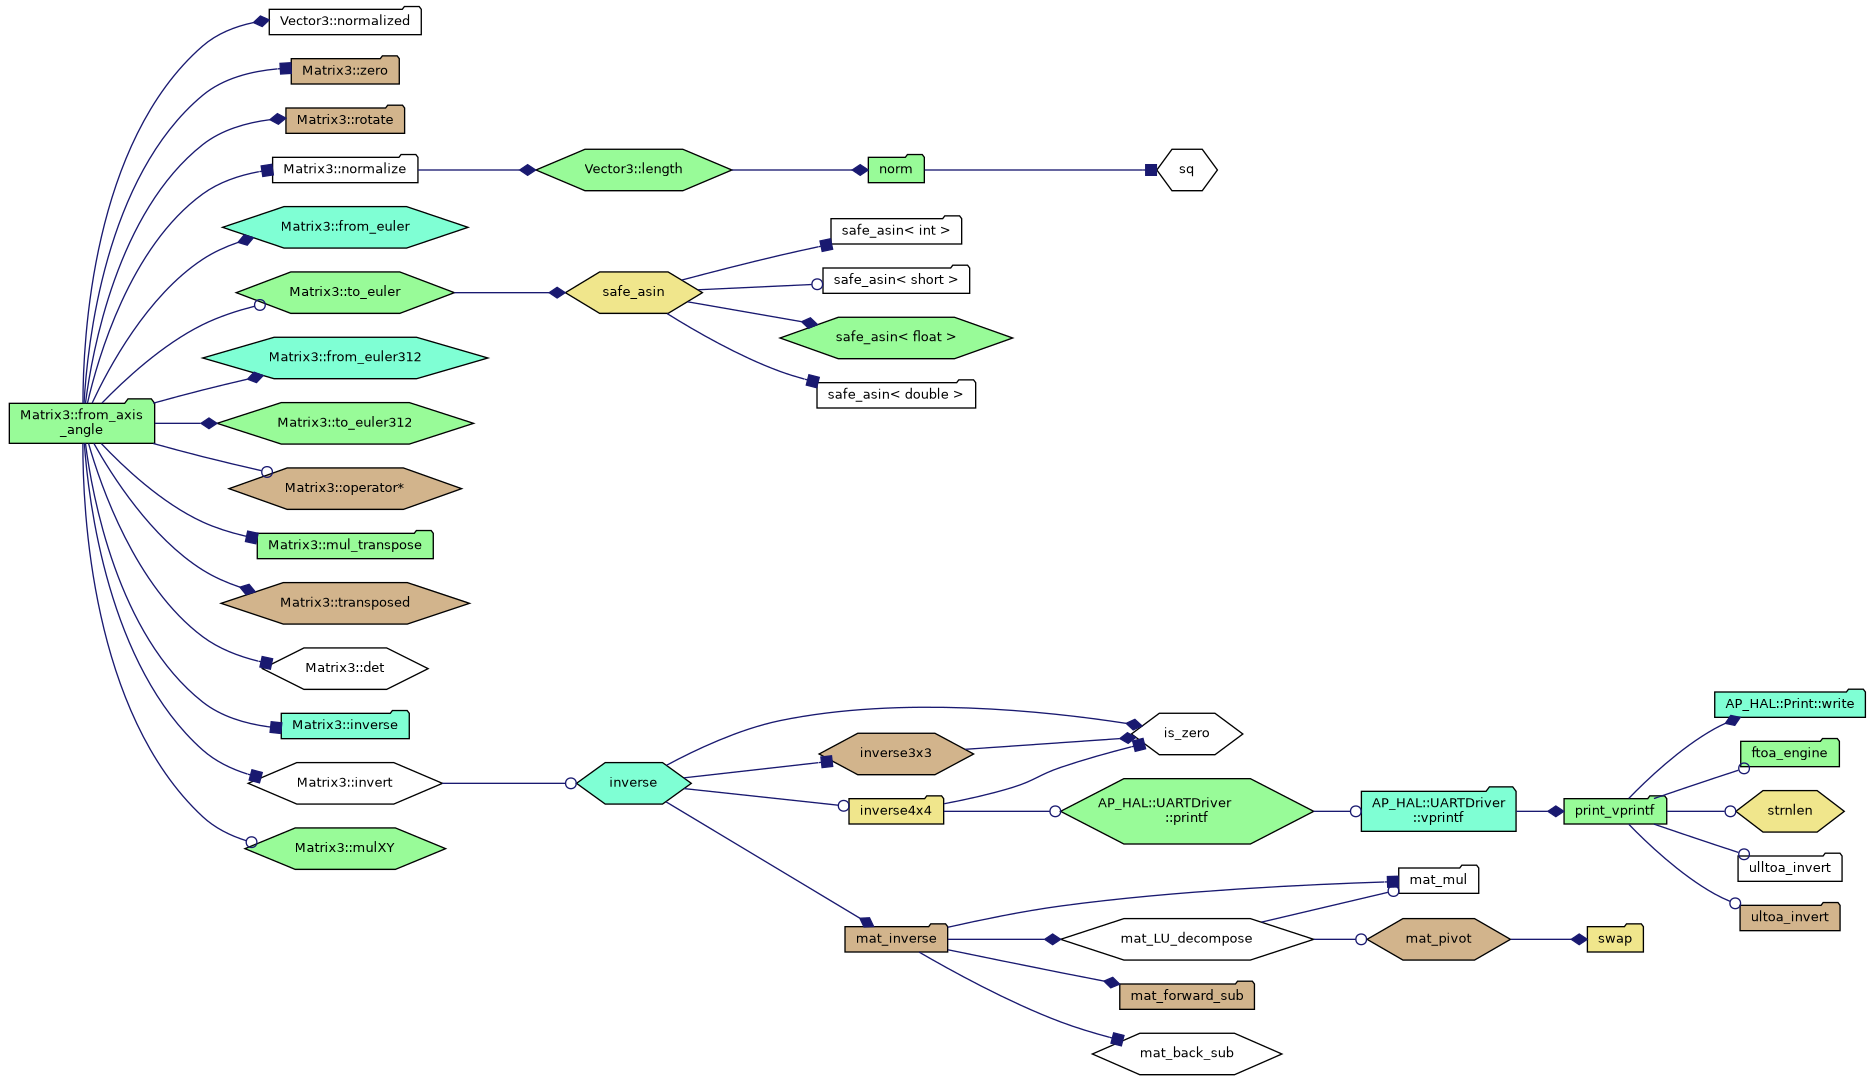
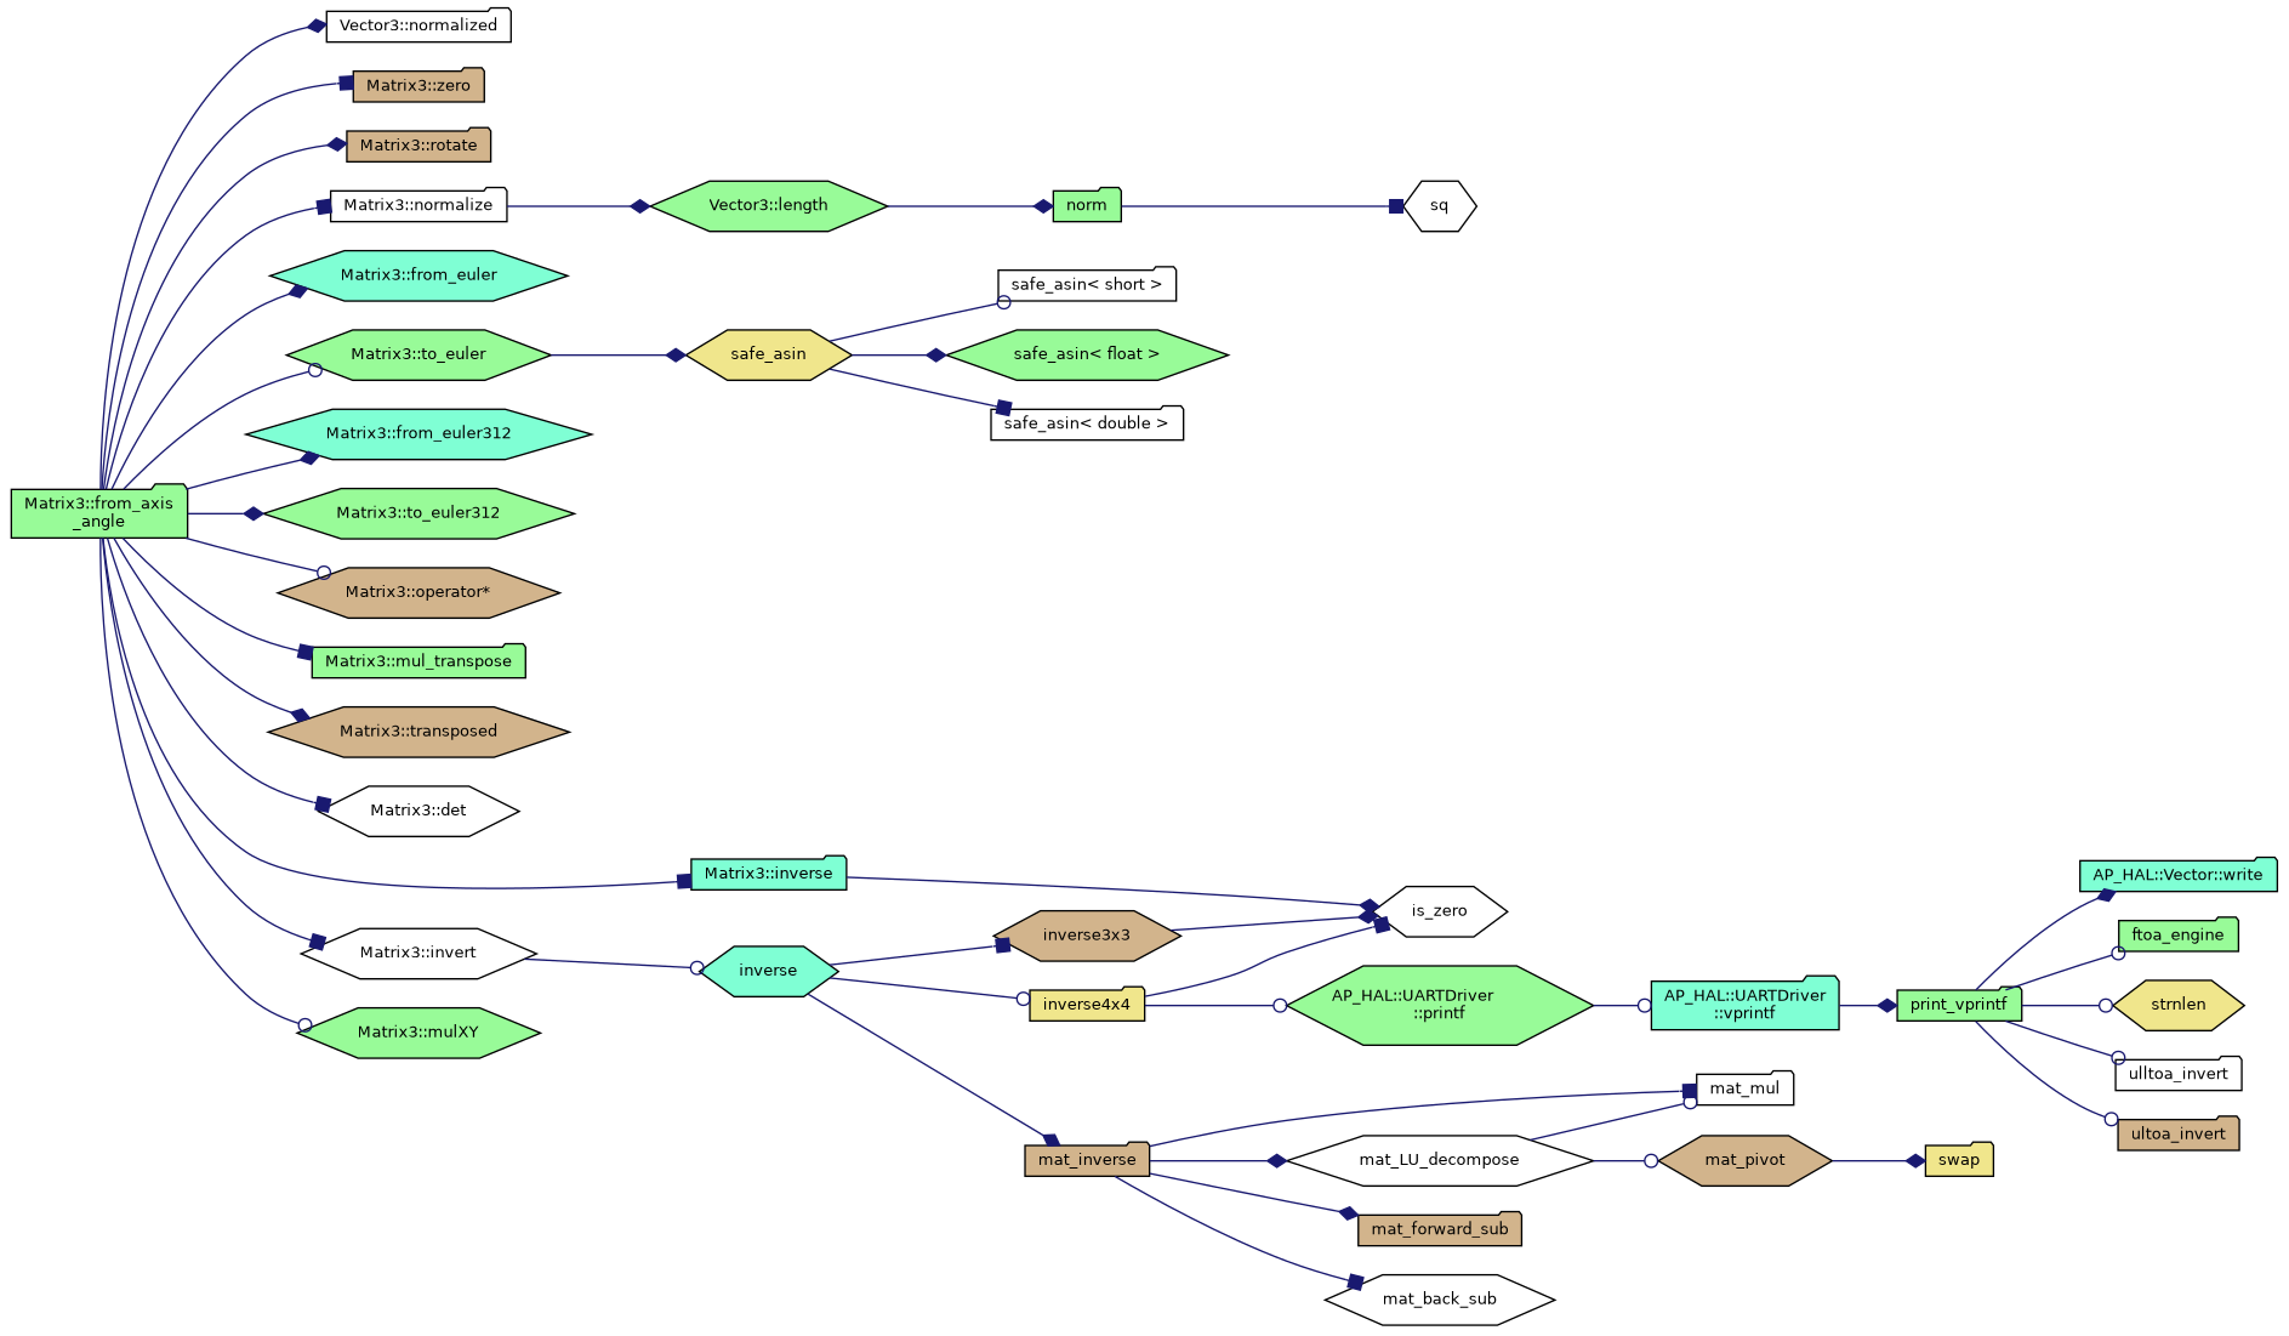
  digraph {
    rankdir=LR
    node [color=black fillcolor=white fontname=Helvetica fontsize=10 shape=folder style=filled]
    edge [arrowhead=diamond color=midnightblue fontname=Helvetica fontsize=10 labelfontname=Helvetica labelfontsize=10 style=solid]
    n1 [fillcolor=palegreen fontcolor=black height=0.2 label="Matrix3::from_axis\l_angle" width=0.4]
    n2 [height=0.2 label="Vector3::normalized" width=0.4]
    n3 [fillcolor=tan height=0.2 label="Matrix3::zero" width=0.4]
    n4 [fillcolor=tan height=0.2 label="Matrix3::rotate" width=0.4]
    n5 [height=0.2 label="Matrix3::normalize" width=0.4]
    n6 [fillcolor=aquamarine height=0.2 label="Matrix3::from_euler" shape=hexagon width=0.4]
    n7 [fillcolor=palegreen height=0.2 label="Matrix3::to_euler" shape=hexagon width=0.4]
    n8 [fillcolor=aquamarine height=0.2 label="Matrix3::from_euler312" shape=hexagon width=0.4]
    n9 [fillcolor=palegreen height=0.2 label="Matrix3::to_euler312" shape=hexagon width=0.4]
    n10 [fillcolor=tan height=0.2 label="Matrix3::operator*" shape=hexagon width=0.4]
    n11 [fillcolor=palegreen height=0.2 label="Matrix3::mul_transpose" width=0.4]
    n12 [fillcolor=tan height=0.2 label="Matrix3::transposed" shape=hexagon width=0.4]
    n13 [height=0.2 label="Matrix3::det" shape=hexagon width=0.4]
    n14 [fillcolor=aquamarine height=0.2 label="Matrix3::inverse" width=0.4]
    n15 [height=0.2 label="Matrix3::invert" shape=hexagon width=0.4]
    n16 [fillcolor=palegreen height=0.2 label="Matrix3::mulXY" shape=hexagon width=0.4]
    n17 [fillcolor=palegreen height=0.2 label="Vector3::length" shape=hexagon width=0.4]
    n18 [fillcolor=khaki height=0.2 label=safe_asin shape=hexagon width=0.4]
    n19 [height=0.2 label=is_zero shape=hexagon width=0.4]
    n20 [fillcolor=aquamarine height=0.2 label=inverse shape=hexagon width=0.4]
    n21 [fillcolor=palegreen height=0.2 label=norm width=0.4]
    n22 [height=0.2 label=sq shape=hexagon width=0.4]
-   n23 [height=0.2 label="safe_asin\< int \>" width=0.4]
    n24 [height=0.2 label="safe_asin\< short \>" width=0.4]
    n25 [fillcolor=palegreen height=0.2 label="safe_asin\< float \>" shape=hexagon width=0.4]
    n26 [height=0.2 label="safe_asin\< double \>" width=0.4]
    n27 [fillcolor=tan height=0.2 label=inverse3x3 shape=hexagon width=0.4]
    n28 [fillcolor=khaki height=0.2 label=inverse4x4 width=0.4]
    n29 [fillcolor=tan height=0.2 label=mat_inverse width=0.4]
    n30 [fillcolor=palegreen height=0.2 label="AP_HAL::UARTDriver\l::printf" shape=hexagon width=0.4]
    n31 [height=0.2 label=mat_LU_decompose shape=hexagon width=0.4]
    n32 [height=0.2 label=mat_mul width=0.4]
    n33 [fillcolor=tan height=0.2 label=mat_forward_sub width=0.4]
    n34 [height=0.2 label=mat_back_sub shape=hexagon width=0.4]
    n35 [fillcolor=aquamarine height=0.2 label="AP_HAL::UARTDriver\l::vprintf" width=0.4]
    n36 [fillcolor=palegreen height=0.2 label=print_vprintf width=0.4]
-   n37 [fillcolor=aquamarine height=0.2 label="AP_HAL::Print::write" width=0.4]
+   n37 [fillcolor=aquamarine height=0.2 label="AP_HAL::Vector::write" width=0.4]
    n38 [fillcolor=palegreen height=0.2 label=ftoa_engine width=0.4]
    n39 [fillcolor=khaki height=0.2 label=strnlen shape=hexagon width=0.4]
    n40 [height=0.2 label=ulltoa_invert width=0.4]
    n41 [fillcolor=tan height=0.2 label=ultoa_invert width=0.4]
    n42 [fillcolor=tan height=0.2 label=mat_pivot shape=hexagon width=0.4]
    n43 [fillcolor=khaki height=0.2 label=swap width=0.4]
    n1 -> n2
    n1 -> n3 [arrowhead=box]
    n1 -> n4
    n1 -> n5 [arrowhead=box]
    n1 -> n6
    n1 -> n7 [arrowhead=odot]
    n1 -> n8
    n1 -> n9
    n1 -> n10 [arrowhead=odot]
    n1 -> n11 [arrowhead=box]
    n1 -> n12
    n1 -> n13 [arrowhead=box]
    n1 -> n14 [arrowhead=box]
    n1 -> n15 [arrowhead=box]
    n1 -> n16 [arrowhead=odot]
    n5 -> n17
    n7 -> n18
-   n20 -> n19
+   n14 -> n19
    n15 -> n20 [arrowhead=odot]
    n17 -> n21
-   n18 -> n23 [arrowhead=box]
    n18 -> n24 [arrowhead=odot]
    n18 -> n25
    n18 -> n26 [arrowhead=box]
    n20 -> n27 [arrowhead=box]
    n20 -> n28 [arrowhead=odot]
    n20 -> n29
    n21 -> n22 [arrowhead=box]
    n27 -> n19
    n28 -> n19 [arrowhead=box]
    n28 -> n30 [arrowhead=odot]
    n29 -> n31
    n29 -> n32 [arrowhead=box]
    n29 -> n33
    n29 -> n34 [arrowhead=box]
    n30 -> n35 [arrowhead=odot]
    n31 -> n32 [arrowhead=odot]
    n31 -> n42 [arrowhead=odot]
    n35 -> n36
    n36 -> n37
    n36 -> n38 [arrowhead=odot]
    n36 -> n39 [arrowhead=odot]
    n36 -> n40 [arrowhead=odot]
    n36 -> n41 [arrowhead=odot]
    n42 -> n43
  }
